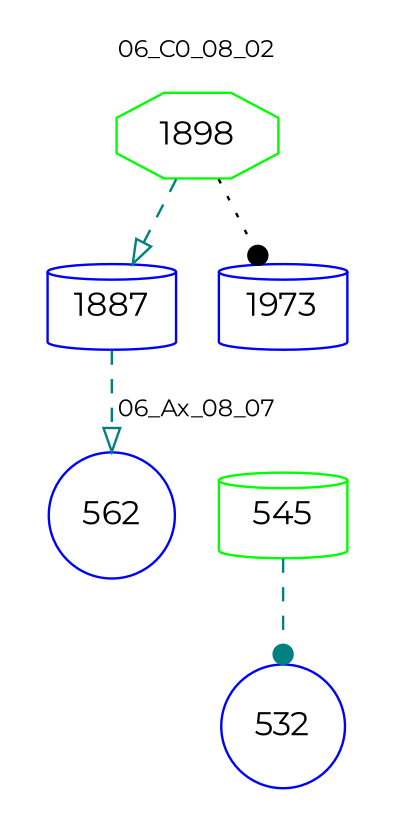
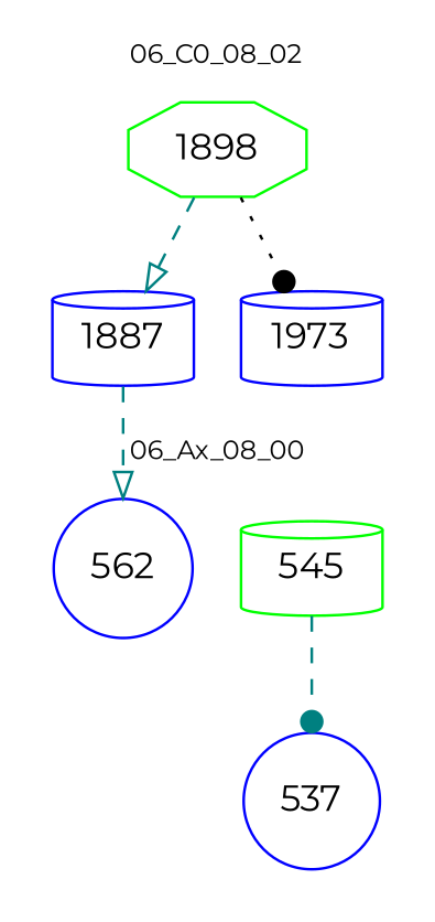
  digraph {
    fontname=Montserrat
    node [color=blue fontname=Montserrat shape=cylinder]
    edge [arrowhead=dot color=teal fontname=Montserrat style=dashed]
    n1 [color=green label=545]
-   n2 [label=532 shape=circle]
+   n2 [label=537 shape=circle]
    n3 [label=562 shape=circle]
    n4 [color=green label=1898 shape=octagon]
    n5 [label=1887]
    n6 [label=1973]
    subgraph cluster_1 {
      color=white
      fontsize=10
-     label="06_Ax_08_07"
+     label="06_Ax_08_00"
      n1
      n2
      n3
    }
    subgraph cluster_2 {
      color=white
      fontsize=10
      label="06_C0_08_02"
      n4
      n5
      n6
    }
    n1 -> n2
    n4 -> n5 [arrowhead=onormal]
    n4 -> n6 [color=black style=dotted]
    n5 -> n3 [arrowhead=onormal]
  }
